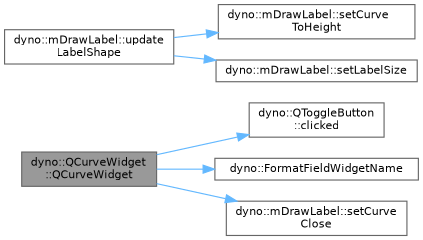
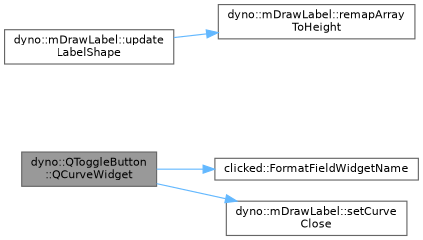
  digraph {
    rankdir=LR
    node [color=grey40 fillcolor=white fontname=Helvetica fontsize=10 shape=box style=filled]
    edge [color=steelblue1 fontname=Helvetica fontsize=10 labelfontname=Helvetica labelfontsize=10 style=solid]
-   n1 [color=gray40 fillcolor=grey60 fontcolor=black height=0.2 label="dyno::QCurveWidget\l::QCurveWidget" width=0.4]
-   n2 [height=0.2 label="dyno::QToggleButton\l::clicked" width=0.4]
-   n3 [height=0.2 label="dyno::FormatFieldWidgetName" width=0.4]
+   n1 [color=gray40 fillcolor=grey60 fontcolor=black height=0.2 label="dyno::QToggleButton\l::QCurveWidget" width=0.4]
+   n3 [height=0.2 label="clicked::FormatFieldWidgetName" width=0.4]
    n4 [height=0.2 label="dyno::mDrawLabel::setCurve\lClose" width=0.4]
    n5 [height=0.2 label="dyno::mDrawLabel::update\lLabelShape" width=0.4]
-   n6 [height=0.2 label="dyno::mDrawLabel::setCurve\lToHeight" width=0.4]
-   n7 [height=0.2 label="dyno::mDrawLabel::setLabelSize" width=0.4]
-   n1 -> n2
+   n6 [height=0.2 label="dyno::mDrawLabel::remapArray\lToHeight" width=0.4]
    n1 -> n3
    n1 -> n4
    n5 -> n6
-   n5 -> n7
  }
